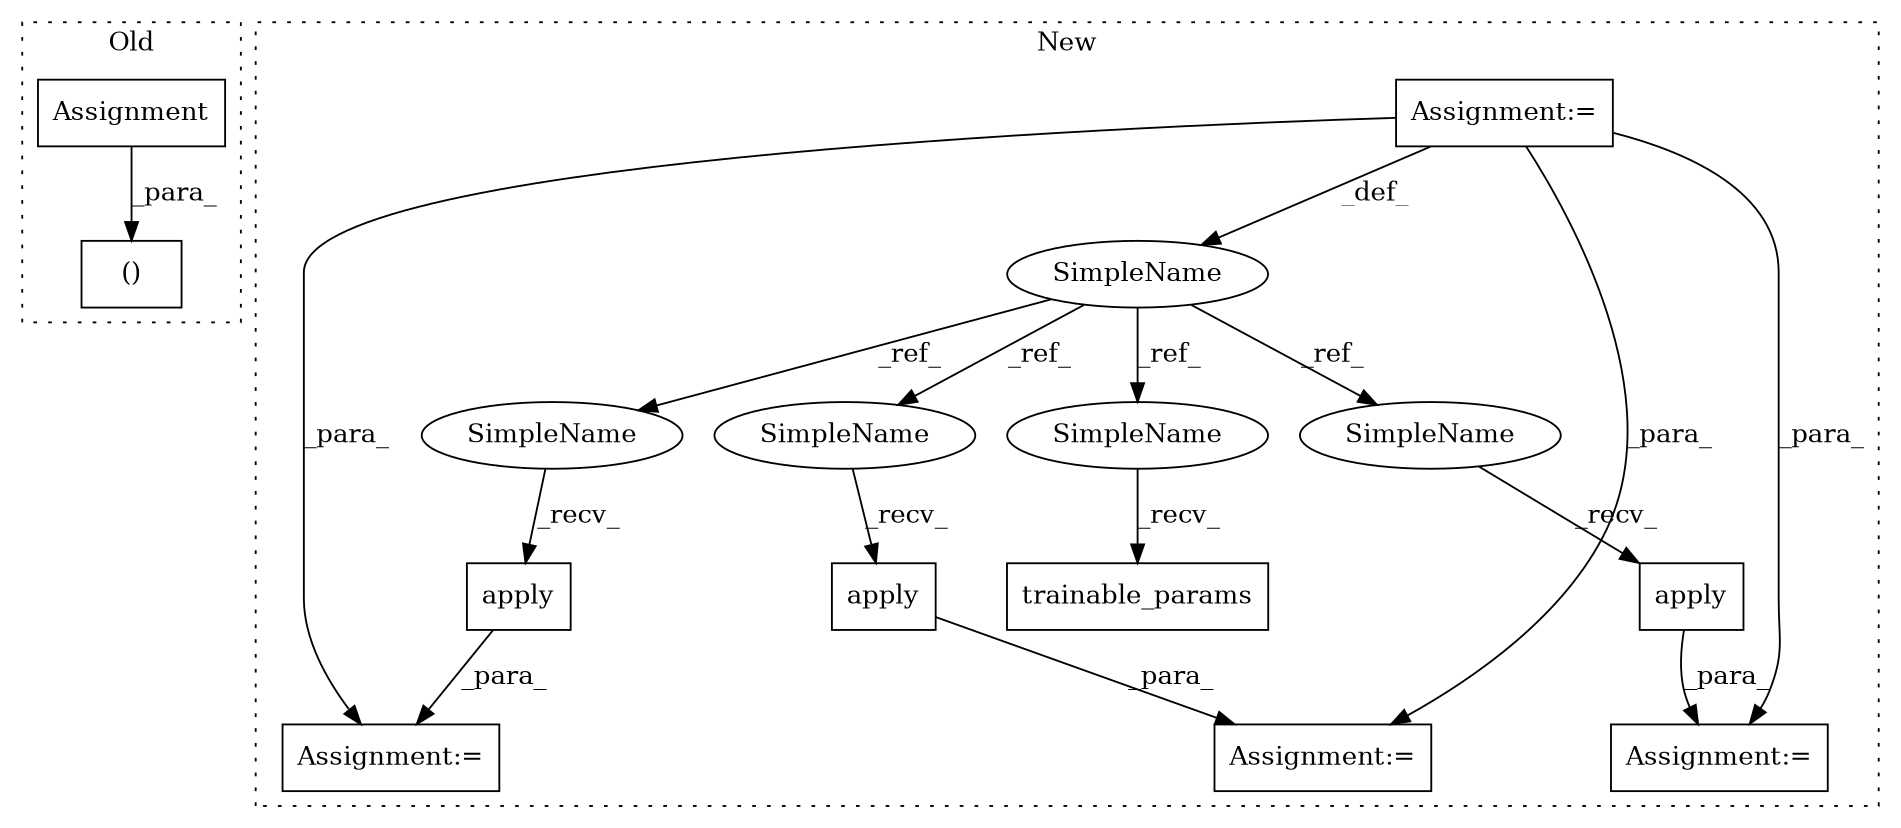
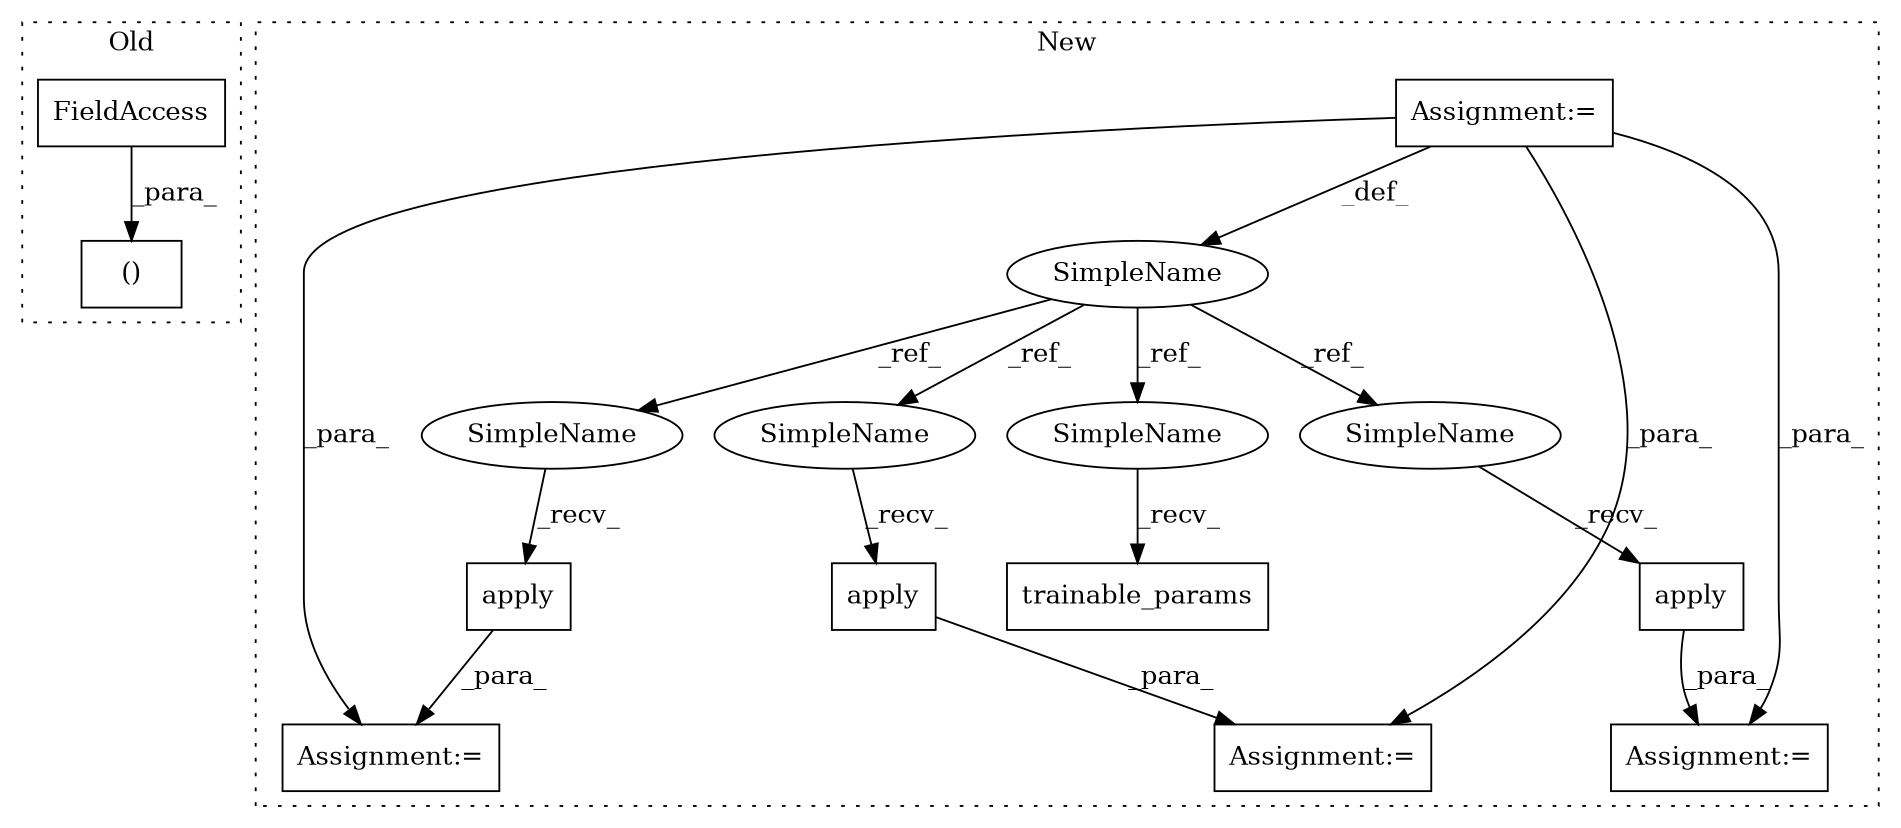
  digraph {
    node [a=42 l=10 s=18025 shape=box]
    n1 [a=106 l=79 label="()"]
-   n2 [a=22 l=7 label=Assignment]
+   n2 [a=22 l=7 label=FieldAccess]
    n3 [a=32 l=18 label=trainable_params s=18682]
    n4 [label=SimpleName s=18424 shape=ellipse]
    n5 [a=32 l="6,1" label=apply s="18558,18581"]
    n6 [a=32 l="6,1" label=apply s="18504,18529"]
    n7 [a=7 l=1 label="Assignment:=" s=18492]
    n8 [a=32 l="6,1" label=apply s="18611,18635"]
    n9 [a=7 l=1 label="Assignment:=" s=18546]
    n10 [a=7 l=1 label="Assignment:=" s=18599]
    n11 [a=7 l=1 label="Assignment:=" s=18434]
    n12 [label=SimpleName s=18671 shape=ellipse]
    n13 [label=SimpleName s=18547 shape=ellipse]
    n14 [label=SimpleName s=18493 shape=ellipse]
    n15 [label=SimpleName s=18600 shape=ellipse]
    subgraph cluster_1 {
      label=Old
      style=dotted
      n1
      n2
    }
    subgraph cluster_2 {
      label=New
      style=dotted
      n3
      n4
      n5
      n6
      n7
      n8
      n9
      n10
      n11
      n12
      n13
      n14
      n15
    }
    n2 -> n1 [label=_para_]
    n4 -> n12 [label=_ref_]
    n4 -> n13 [label=_ref_]
    n4 -> n14 [label=_ref_]
    n4 -> n15 [label=_ref_]
    n5 -> n9 [label=_para_]
    n6 -> n7 [label=_para_]
    n8 -> n10 [label=_para_]
    n11 -> n4 [label=_def_]
    n11 -> n7 [label=_para_]
    n11 -> n9 [label=_para_]
    n11 -> n10 [label=_para_]
    n12 -> n3 [label=_recv_]
    n13 -> n5 [label=_recv_]
    n14 -> n6 [label=_recv_]
    n15 -> n8 [label=_recv_]
  }
